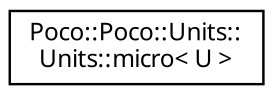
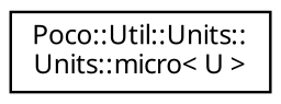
  digraph {
    rankdir=TB
    fontname="Noto Sans"
-   n1 [color=black fillcolor=white fontname="Noto Sans" fontsize=10 height=0.2 label="Poco::Poco::Units::\lUnits::micro\< U \>" shape=record style=filled width=0.4]
+   n1 [color=black fillcolor=white fontname="Noto Sans" fontsize=10 height=0.2 label="Poco::Util::Units::\lUnits::micro\< U \>" shape=record style=filled width=0.4]
  }
